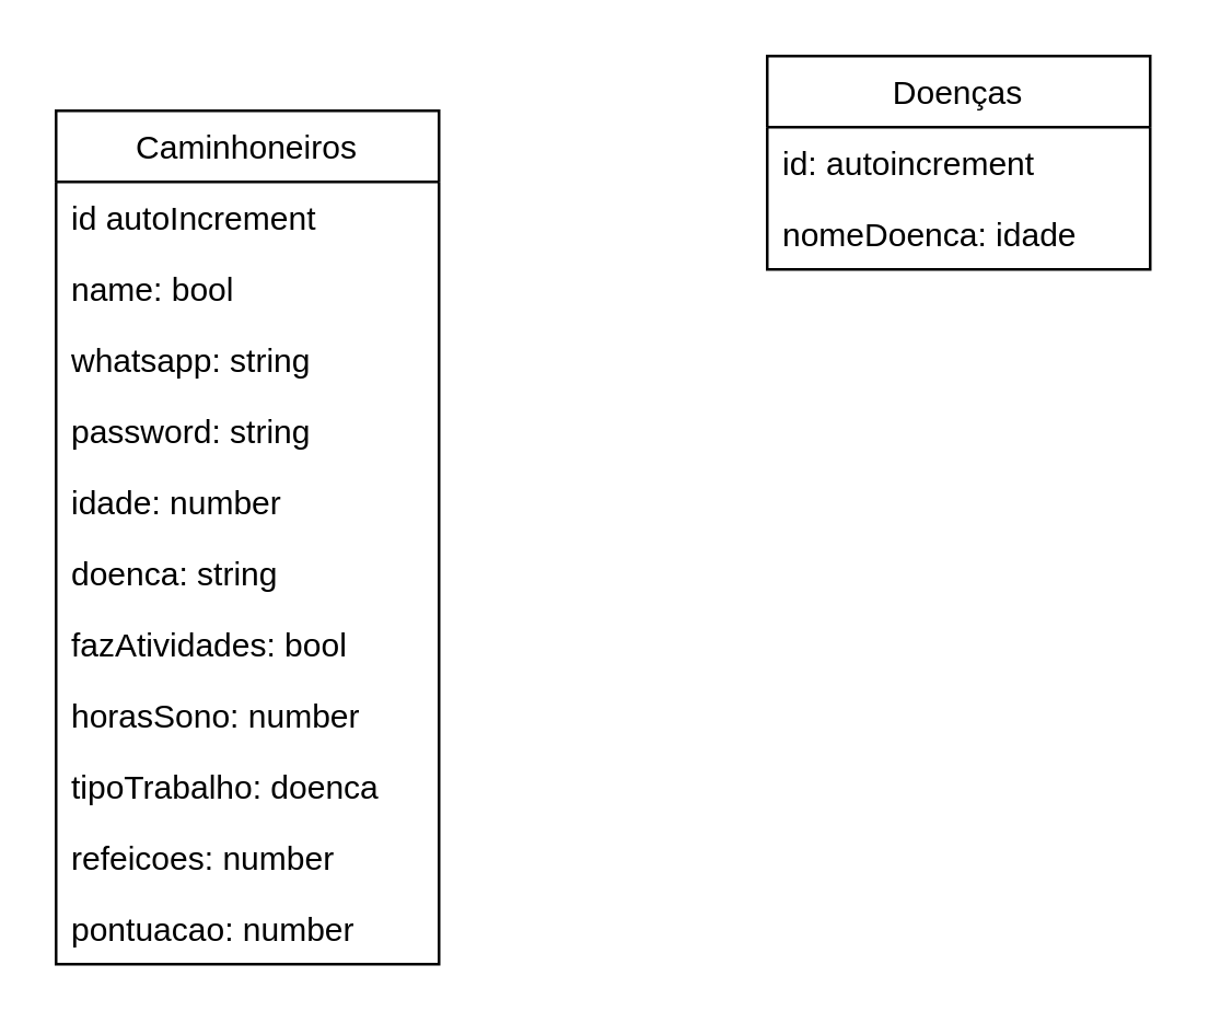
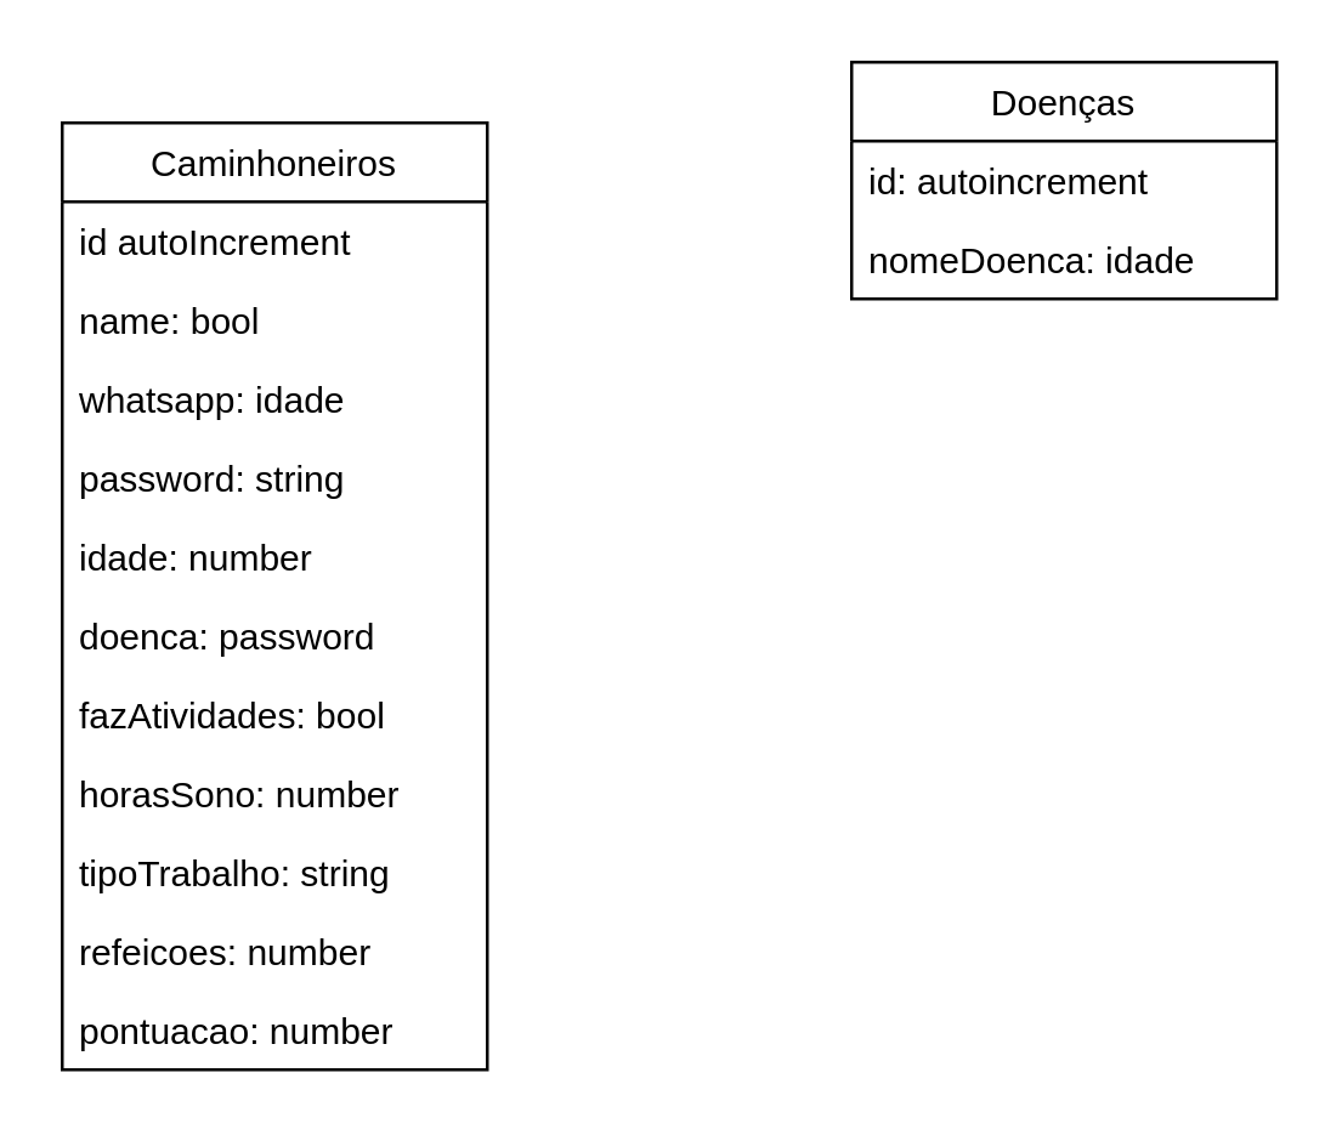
  <mxCell id="0" />
  <mxCell id="1" parent="0" />
  <mxCell id="2" value="Caminhoneiros" style="swimlane;fontStyle=0;childLayout=stackLayout;horizontal=1;startSize=26;fillColor=none;horizontalStack=0;resizeParent=1;resizeParentMax=0;resizeLast=0;collapsible=1;marginBottom=0;" vertex="1" parent="1"><mxGeometry x="20" y="40" width="140" height="312" as="geometry" /></mxCell>
  <mxCell id="3" value="id autoIncrement" style="text;strokeColor=none;fillColor=none;align=left;verticalAlign=top;spacingLeft=4;spacingRight=4;overflow=hidden;rotatable=0;points=[[0,0.5],[1,0.5]];portConstraint=eastwest;" vertex="1" parent="2"><mxGeometry y="26" width="140" height="26" as="geometry" /></mxCell>
  <mxCell id="4" value="name: bool" style="text;strokeColor=none;fillColor=none;align=left;verticalAlign=top;spacingLeft=4;spacingRight=4;overflow=hidden;rotatable=0;points=[[0,0.5],[1,0.5]];portConstraint=eastwest;" vertex="1" parent="2"><mxGeometry y="52" width="140" height="26" as="geometry" /></mxCell>
- <mxCell id="5" value="whatsapp: string" style="text;strokeColor=none;fillColor=none;align=left;verticalAlign=top;spacingLeft=4;spacingRight=4;overflow=hidden;rotatable=0;points=[[0,0.5],[1,0.5]];portConstraint=eastwest;" vertex="1" parent="2"><mxGeometry y="78" width="140" height="26" as="geometry" /></mxCell>
+ <mxCell id="5" value="whatsapp: idade" style="text;strokeColor=none;fillColor=none;align=left;verticalAlign=top;spacingLeft=4;spacingRight=4;overflow=hidden;rotatable=0;points=[[0,0.5],[1,0.5]];portConstraint=eastwest;" vertex="1" parent="2"><mxGeometry y="78" width="140" height="26" as="geometry" /></mxCell>
  <mxCell id="6" value="password: string&#10;" style="text;strokeColor=none;fillColor=none;align=left;verticalAlign=top;spacingLeft=4;spacingRight=4;overflow=hidden;rotatable=0;points=[[0,0.5],[1,0.5]];portConstraint=eastwest;" vertex="1" parent="2"><mxGeometry y="104" width="140" height="26" as="geometry" /></mxCell>
  <mxCell id="7" value="idade: number&#10;" style="text;strokeColor=none;fillColor=none;align=left;verticalAlign=top;spacingLeft=4;spacingRight=4;overflow=hidden;rotatable=0;points=[[0,0.5],[1,0.5]];portConstraint=eastwest;" vertex="1" parent="2"><mxGeometry y="130" width="140" height="26" as="geometry" /></mxCell>
- <mxCell id="8" value="doenca: string" style="text;strokeColor=none;fillColor=none;align=left;verticalAlign=top;spacingLeft=4;spacingRight=4;overflow=hidden;rotatable=0;points=[[0,0.5],[1,0.5]];portConstraint=eastwest;" vertex="1" parent="2"><mxGeometry y="156" width="140" height="26" as="geometry" /></mxCell>
+ <mxCell id="8" value="doenca: password" style="text;strokeColor=none;fillColor=none;align=left;verticalAlign=top;spacingLeft=4;spacingRight=4;overflow=hidden;rotatable=0;points=[[0,0.5],[1,0.5]];portConstraint=eastwest;" vertex="1" parent="2"><mxGeometry y="156" width="140" height="26" as="geometry" /></mxCell>
  <mxCell id="9" value="fazAtividades: bool" style="text;strokeColor=none;fillColor=none;align=left;verticalAlign=top;spacingLeft=4;spacingRight=4;overflow=hidden;rotatable=0;points=[[0,0.5],[1,0.5]];portConstraint=eastwest;" vertex="1" parent="2"><mxGeometry y="182" width="140" height="26" as="geometry" /></mxCell>
  <mxCell id="10" value="horasSono: number" style="text;strokeColor=none;fillColor=none;align=left;verticalAlign=top;spacingLeft=4;spacingRight=4;overflow=hidden;rotatable=0;points=[[0,0.5],[1,0.5]];portConstraint=eastwest;" vertex="1" parent="2"><mxGeometry y="208" width="140" height="26" as="geometry" /></mxCell>
- <mxCell id="11" value="tipoTrabalho: doenca&#10;" style="text;strokeColor=none;fillColor=none;align=left;verticalAlign=top;spacingLeft=4;spacingRight=4;overflow=hidden;rotatable=0;points=[[0,0.5],[1,0.5]];portConstraint=eastwest;" vertex="1" parent="2"><mxGeometry y="234" width="140" height="26" as="geometry" /></mxCell>
+ <mxCell id="11" value="tipoTrabalho: string&#10;" style="text;strokeColor=none;fillColor=none;align=left;verticalAlign=top;spacingLeft=4;spacingRight=4;overflow=hidden;rotatable=0;points=[[0,0.5],[1,0.5]];portConstraint=eastwest;" vertex="1" parent="2"><mxGeometry y="234" width="140" height="26" as="geometry" /></mxCell>
  <mxCell id="12" value="refeicoes: number&#10;" style="text;strokeColor=none;fillColor=none;align=left;verticalAlign=top;spacingLeft=4;spacingRight=4;overflow=hidden;rotatable=0;points=[[0,0.5],[1,0.5]];portConstraint=eastwest;" vertex="1" parent="2"><mxGeometry y="260" width="140" height="26" as="geometry" /></mxCell>
  <mxCell id="13" value="pontuacao: number&#10;" style="text;strokeColor=none;fillColor=none;align=left;verticalAlign=top;spacingLeft=4;spacingRight=4;overflow=hidden;rotatable=0;points=[[0,0.5],[1,0.5]];portConstraint=eastwest;" vertex="1" parent="2"><mxGeometry y="286" width="140" height="26" as="geometry" /></mxCell>
  <mxCell id="14" value="Doenças" style="swimlane;fontStyle=0;childLayout=stackLayout;horizontal=1;startSize=26;fillColor=none;horizontalStack=0;resizeParent=1;resizeParentMax=0;resizeLast=0;collapsible=1;marginBottom=0;" vertex="1" parent="1"><mxGeometry x="280" y="20" width="140" height="78" as="geometry" /></mxCell>
  <mxCell id="15" value="id: autoincrement" style="text;strokeColor=none;fillColor=none;align=left;verticalAlign=top;spacingLeft=4;spacingRight=4;overflow=hidden;rotatable=0;points=[[0,0.5],[1,0.5]];portConstraint=eastwest;" vertex="1" parent="14"><mxGeometry y="26" width="140" height="26" as="geometry" /></mxCell>
  <mxCell id="16" value="nomeDoenca: idade" style="text;strokeColor=none;fillColor=none;align=left;verticalAlign=top;spacingLeft=4;spacingRight=4;overflow=hidden;rotatable=0;points=[[0,0.5],[1,0.5]];portConstraint=eastwest;" vertex="1" parent="14"><mxGeometry y="52" width="140" height="26" as="geometry" /></mxCell>
